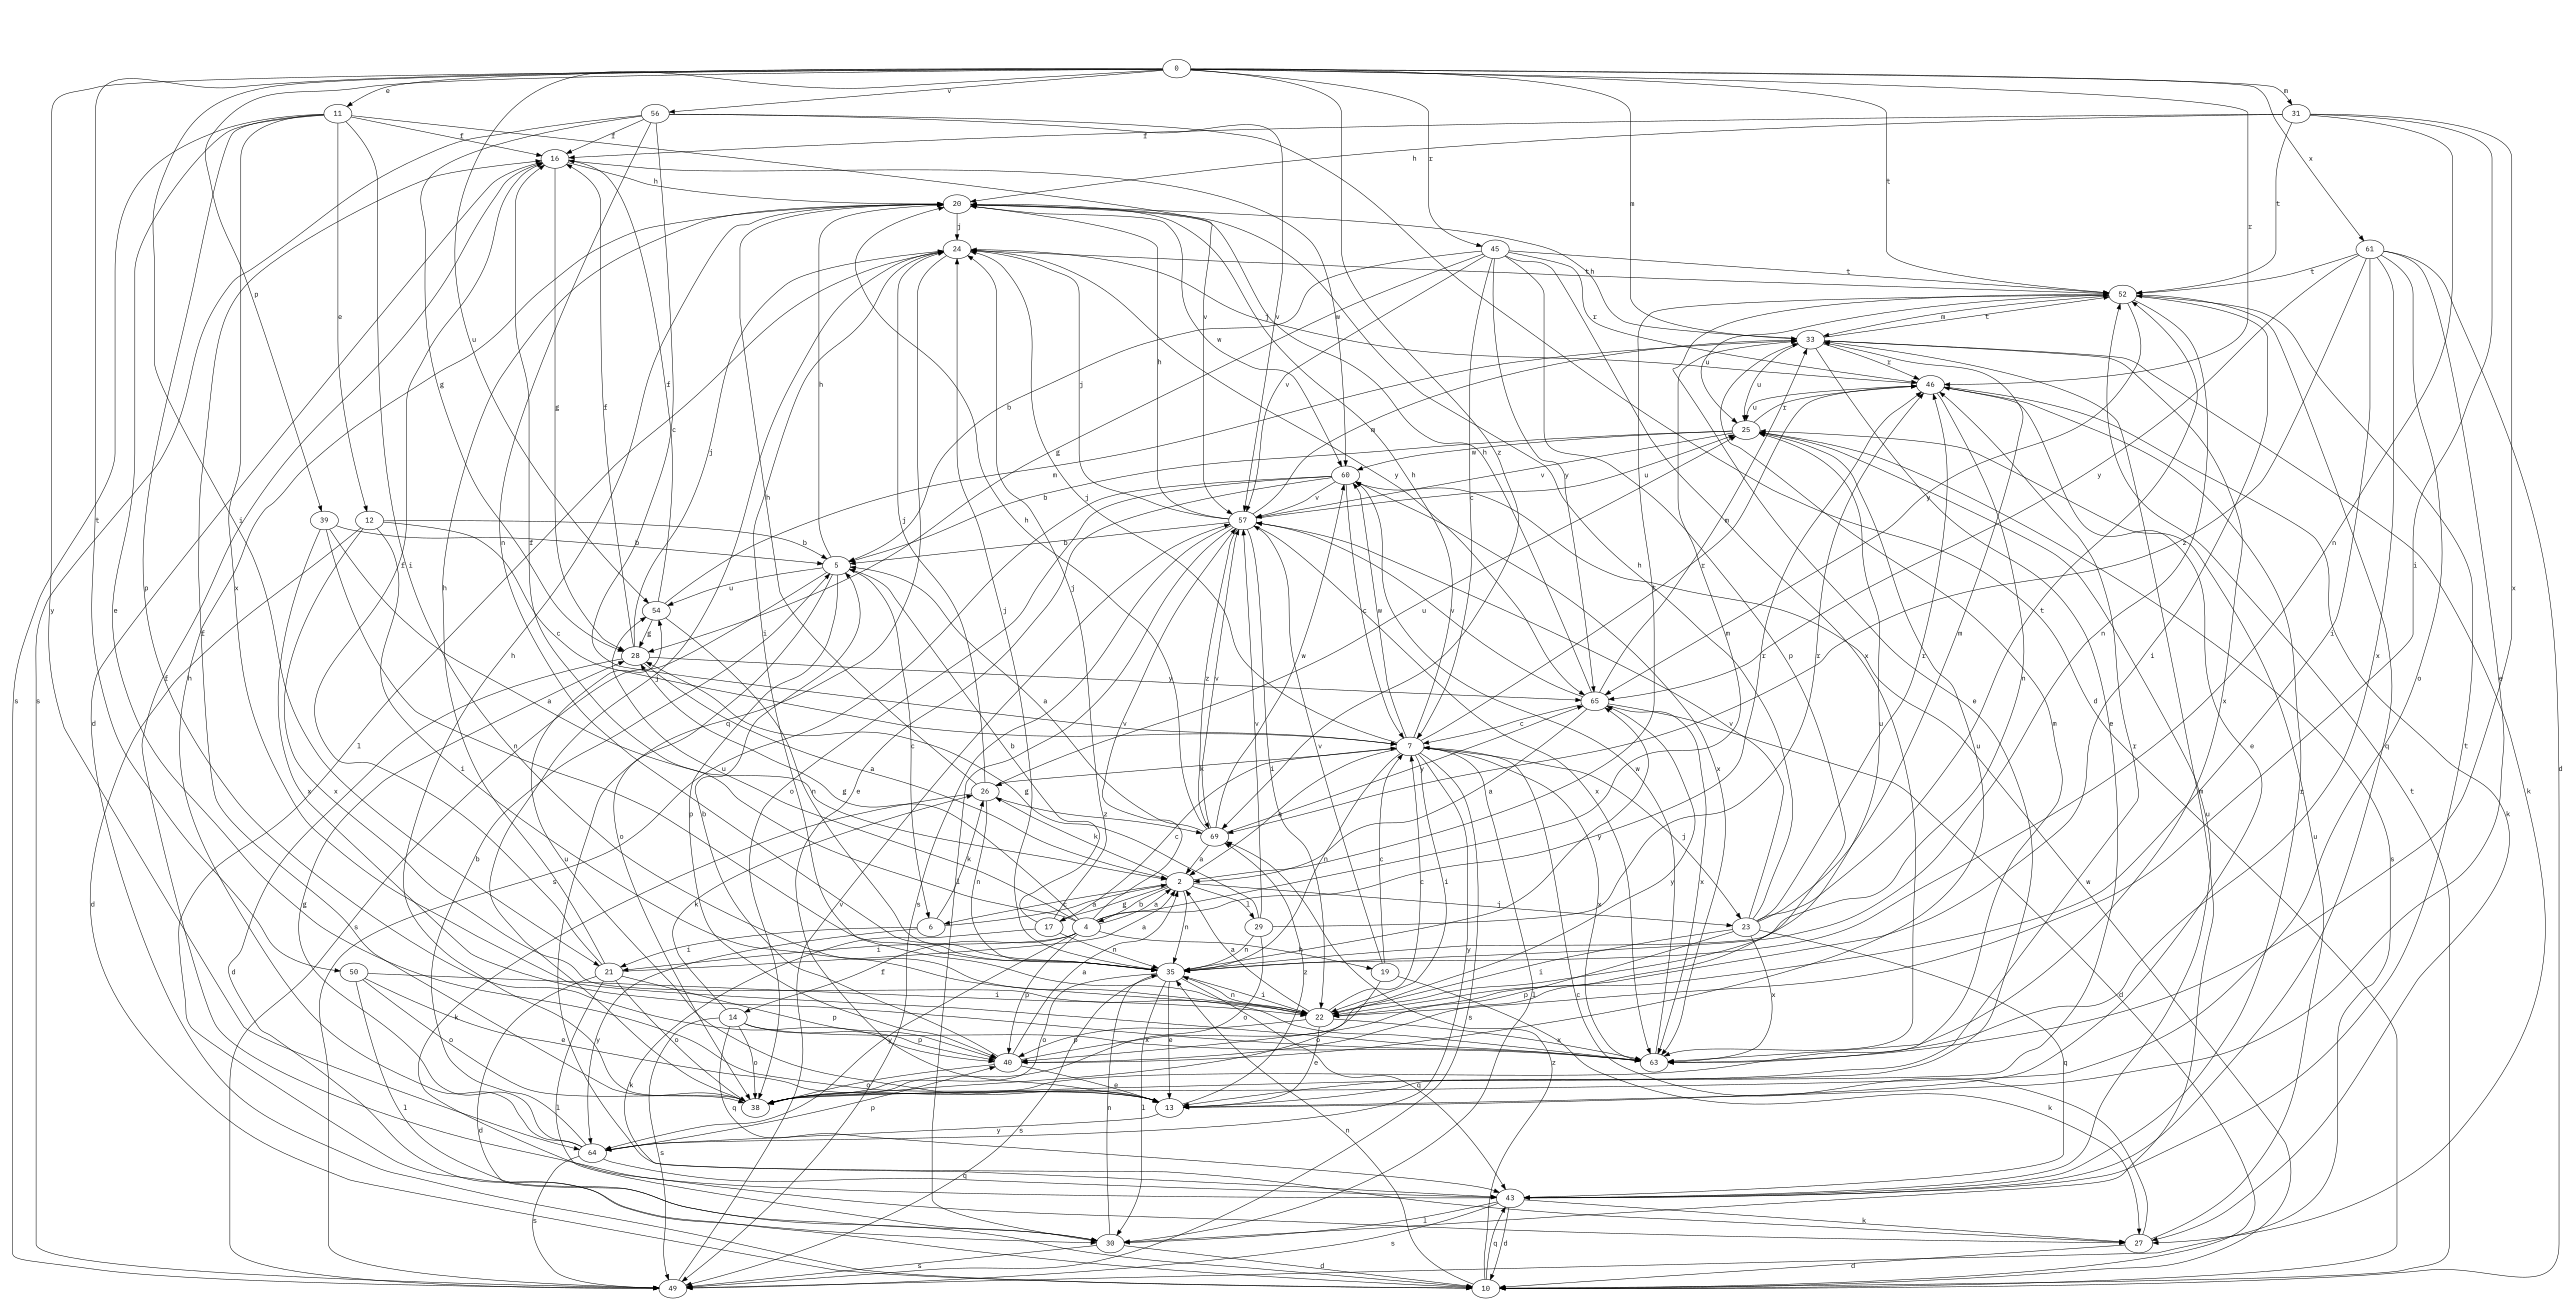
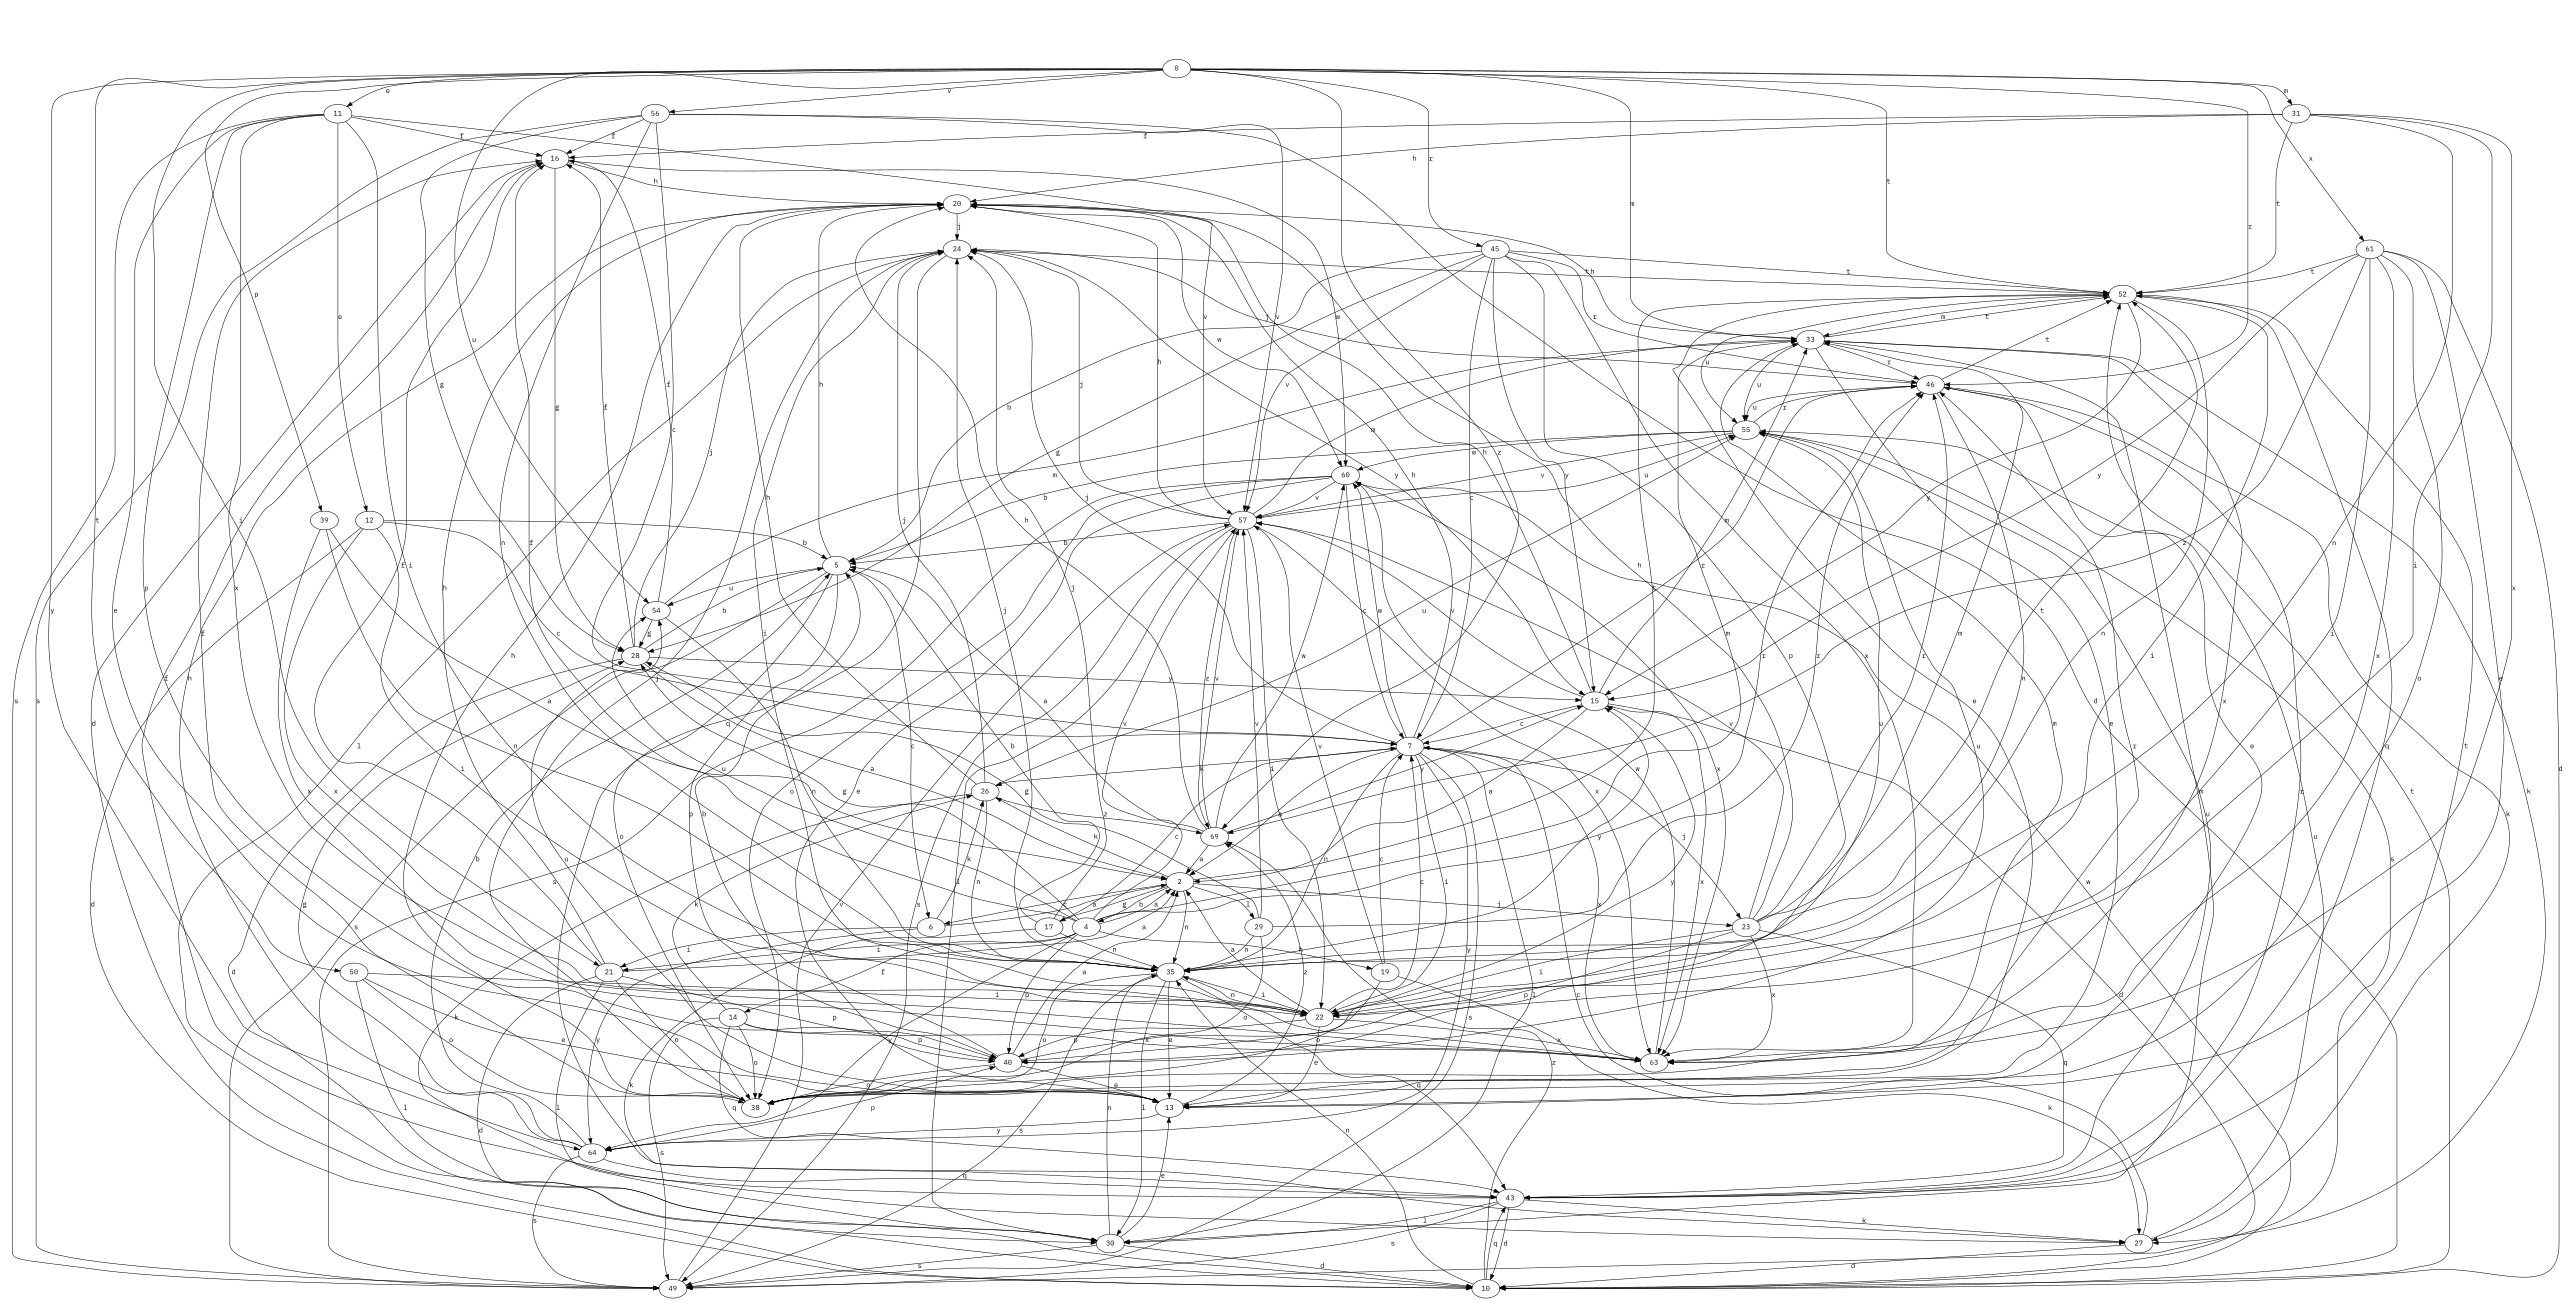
  strict digraph {
    fontname="IBM Plex Mono"
    node [fontname="IBM Plex Mono"]
    edge [fontname="IBM Plex Mono"]
    0
    11
    21
    31
    33
    39
    45
    46
    50
    52
    54
    56
    61
    64
    69
    16
    40
    57
    49
    22
    63
    12
    13
    2
    20
    38
    30
    10
    35
    27
-   55 [label=25]
+   55
    n32 [label=28]
    5
    7
-   65
+   65 [label=15]
    24
    43
    60
    4
    6
    17
    23
    26
    29
    14
    19
    0 -> 11 [label=e]
    0 -> 21 [label=i]
    0 -> 31 [label=m]
    0 -> 33 [label=m]
    0 -> 39 [label=p]
    0 -> 45 [label=r]
    0 -> 46 [label=r]
    0 -> 50 [label=t]
    0 -> 52 [label=t]
    0 -> 54 [label=u]
    0 -> 56 [label=v]
    0 -> 61 [label=x]
    0 -> 64 [label=y]
    0 -> 69 [label=z]
    11 -> 16 [label=f]
    11 -> 40 [label=p]
    11 -> 57 [label=v]
    11 -> 49 [label=s]
    11 -> 22 [label=i]
    11 -> 63 [label=x]
    11 -> 12 [label=e]
    11 -> 13 [label=e]
    21 -> 16 [label=f]
    21 -> 40 [label=p]
    21 -> 2 [label=a]
    21 -> 20 [label=h]
    21 -> 38 [label=o]
    21 -> 30 [label=l]
    21 -> 10 [label=d]
    31 -> 52 [label=t]
    31 -> 16 [label=f]
    31 -> 22 [label=i]
    31 -> 63 [label=x]
    31 -> 20 [label=h]
    31 -> 35 [label=n]
    33 -> 46 [label=r]
    33 -> 52 [label=t]
    33 -> 63 [label=x]
    33 -> 13 [label=e]
    33 -> 20 [label=h]
    33 -> 27 [label=k]
    33 -> 55 [label=u]
    39 -> 63 [label=x]
    39 -> 2 [label=a]
    39 -> 35 [label=n]
    45 -> 46 [label=r]
    45 -> 52 [label=t]
    45 -> 40 [label=p]
    45 -> 57 [label=v]
    45 -> 63 [label=x]
    45 -> n32 [label=g]
    45 -> 5 [label=b]
    45 -> 7 [label=c]
    45 -> 65 [label=y]
+   46 -> 52 [label=t]
    46 -> 13 [label=e]
    46 -> 35 [label=n]
    46 -> 27 [label=k]
    46 -> 55 [label=u]
    46 -> 24 [label=j]
    50 -> 22 [label=i]
    50 -> 13 [label=e]
    50 -> 38 [label=o]
    50 -> 30 [label=l]
    52 -> 33 [label=m]
    52 -> 22 [label=i]
    52 -> 13 [label=e]
    52 -> 35 [label=n]
    52 -> 55 [label=u]
    52 -> 65 [label=y]
    52 -> 43 [label=q]
    54 -> 33 [label=m]
    54 -> 16 [label=f]
    54 -> 35 [label=n]
    54 -> n32 [label=g]
    56 -> 16 [label=f]
    56 -> 57 [label=v]
    56 -> 49 [label=s]
    56 -> 10 [label=d]
    56 -> 35 [label=n]
    56 -> n32 [label=g]
    56 -> 7 [label=c]
    61 -> 52 [label=t]
    61 -> 69 [label=z]
    61 -> 22 [label=i]
    61 -> 63 [label=x]
    61 -> 13 [label=e]
    61 -> 38 [label=o]
    61 -> 10 [label=d]
    61 -> 65 [label=y]
    64 -> 40 [label=p]
    64 -> 49 [label=s]
    64 -> 20 [label=h]
    64 -> n32 [label=g]
    64 -> 5 [label=b]
    64 -> 43 [label=q]
    69 -> 57 [label=v]
    69 -> 2 [label=a]
    69 -> 20 [label=h]
    69 -> 5 [label=a]
    69 -> 65 [label=y]
    69 -> 60 [label=w]
    16 -> 20 [label=h]
    16 -> 10 [label=d]
    16 -> n32 [label=g]
    16 -> 60 [label=w]
    40 -> 13 [label=e]
    40 -> 2 [label=a]
    40 -> 38 [label=o]
    40 -> 55 [label=u]
    40 -> 5 [label=b]
    40 -> 65 [label=y]
    57 -> 33 [label=m]
    57 -> 69 [label=z]
    57 -> 49 [label=s]
    57 -> 22 [label=i]
    57 -> 63 [label=x]
    57 -> 20 [label=h]
    57 -> 30 [label=l]
    57 -> 55 [label=u]
    57 -> 5 [label=b]
    57 -> 24 [label=j]
    49 -> 57 [label=v]
    22 -> 40 [label=p]
    22 -> 63 [label=x]
    22 -> 13 [label=e]
    22 -> 2 [label=a]
    22 -> 35 [label=n]
    22 -> 55 [label=u]
    22 -> 7 [label=c]
    63 -> 60 [label=w]
    12 -> 22 [label=i]
    12 -> 63 [label=x]
    12 -> 10 [label=d]
    12 -> 5 [label=b]
    12 -> 7 [label=c]
    13 -> 54 [label=u]
    13 -> 64 [label=y]
    13 -> 69 [label=z]
    2 -> 52 [label=t]
    2 -> 35 [label=n]
    2 -> 4 [label=b]
    2 -> 6 [label=c]
    2 -> 17 [label=g]
    2 -> 23 [label=j]
    2 -> 26 [label=k]
    2 -> 29 [label=l]
    20 -> 24 [label=j]
    20 -> 60 [label=w]
    38 -> 33 [label=m]
    38 -> 46 [label=r]
    38 -> 16 [label=f]
    38 -> 20 [label=h]
    38 -> 24 [label=j]
    30 -> 33 [label=m]
    30 -> 49 [label=s]
+   30 -> 13 [label=e]
    30 -> 10 [label=d]
    30 -> 35 [label=n]
    10 -> 52 [label=t]
    10 -> 69 [label=z]
    10 -> 35 [label=n]
    10 -> 43 [label=q]
    10 -> 60 [label=w]
    35 -> 49 [label=s]
    35 -> 22 [label=i]
    35 -> 13 [label=e]
    35 -> 38 [label=o]
    35 -> 30 [label=l]
    35 -> 65 [label=y]
    35 -> 24 [label=j]
    35 -> 43 [label=q]
    27 -> 10 [label=d]
    27 -> 55 [label=u]
    27 -> 7 [label=c]
    55 -> 46 [label=r]
    55 -> 57 [label=v]
    55 -> 49 [label=s]
    55 -> 5 [label=b]
    55 -> 60 [label=w]
    n32 -> 16 [label=f]
    n32 -> 2 [label=a]
    n32 -> 10 [label=d]
-   39 -> 5 [label=b]
+   n32 -> 5 [label=b]
    n32 -> 65 [label=y]
    n32 -> 24 [label=j]
    5 -> 54 [label=u]
    5 -> 40 [label=p]
    5 -> 49 [label=s]
    5 -> 20 [label=h]
    5 -> 38 [label=o]
    5 -> 6 [label=c]
    7 -> 46 [label=r]
    7 -> 64 [label=y]
    7 -> 49 [label=s]
    7 -> 22 [label=i]
    7 -> 63 [label=x]
    7 -> 2 [label=a]
    7 -> 20 [label=h]
    7 -> 30 [label=l]
    7 -> 35 [label=n]
    7 -> 24 [label=j]
    7 -> 60 [label=w]
    7 -> 23 [label=j]
    7 -> 26 [label=k]
    65 -> 33 [label=m]
    65 -> 57 [label=v]
    65 -> 63 [label=x]
    65 -> 2 [label=a]
    65 -> 20 [label=h]
    65 -> 10 [label=d]
    65 -> 7 [label=c]
    24 -> 52 [label=t]
    24 -> 22 [label=i]
    24 -> 30 [label=l]
    24 -> 65 [label=y]
    24 -> 43 [label=q]
    43 -> 46 [label=r]
    43 -> 52 [label=t]
    43 -> 16 [label=f]
    43 -> 49 [label=s]
    43 -> 30 [label=l]
    43 -> 10 [label=d]
    43 -> 27 [label=k]
    43 -> 55 [label=u]
    60 -> 57 [label=v]
    60 -> 49 [label=s]
    60 -> 63 [label=x]
    60 -> 13 [label=e]
    60 -> 38 [label=o]
    60 -> 7 [label=c]
    4 -> 21 [label=i]
    4 -> 33 [label=m]
    4 -> 46 [label=r]
    4 -> 54 [label=u]
    4 -> 64 [label=y]
    4 -> 16 [label=f]
    4 -> 40 [label=p]
    4 -> 57 [label=v]
    4 -> 2 [label=a]
    4 -> n32 [label=g]
    4 -> 14 [label=f]
    4 -> 19 [label=h]
    6 -> 21 [label=i]
    6 -> 64 [label=y]
    6 -> 2 [label=a]
    6 -> 26 [label=k]
    17 -> 35 [label=n]
    17 -> 27 [label=k]
    17 -> 5 [label=b]
    17 -> 7 [label=c]
    17 -> 24 [label=j]
    23 -> 33 [label=m]
    23 -> 46 [label=r]
    23 -> 52 [label=t]
    23 -> 40 [label=p]
    23 -> 57 [label=v]
    23 -> 22 [label=i]
    23 -> 63 [label=x]
    23 -> 20 [label=h]
    23 -> 43 [label=q]
    26 -> 69 [label=z]
    26 -> 20 [label=h]
    26 -> 35 [label=n]
    26 -> 27 [label=k]
    26 -> 55 [label=u]
    26 -> 24 [label=j]
    29 -> 46 [label=r]
    29 -> 57 [label=v]
    29 -> 38 [label=o]
    29 -> 35 [label=n]
    29 -> n32 [label=g]
    14 -> 40 [label=p]
    14 -> 49 [label=s]
    14 -> 63 [label=x]
    14 -> 38 [label=o]
    14 -> 43 [label=q]
    14 -> 26 [label=k]
    19 -> 57 [label=v]
    19 -> 38 [label=o]
    19 -> 27 [label=k]
    19 -> 7 [label=c]
  }
